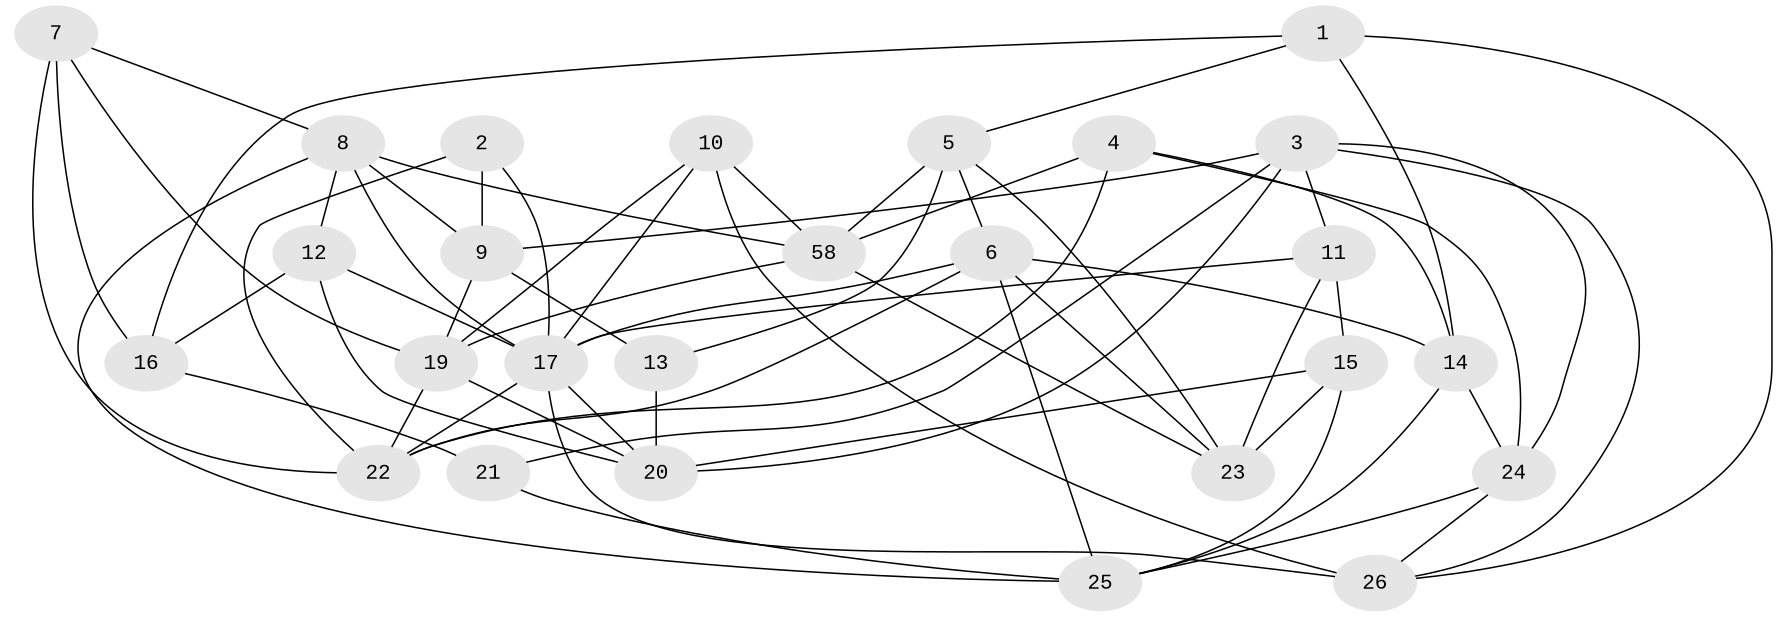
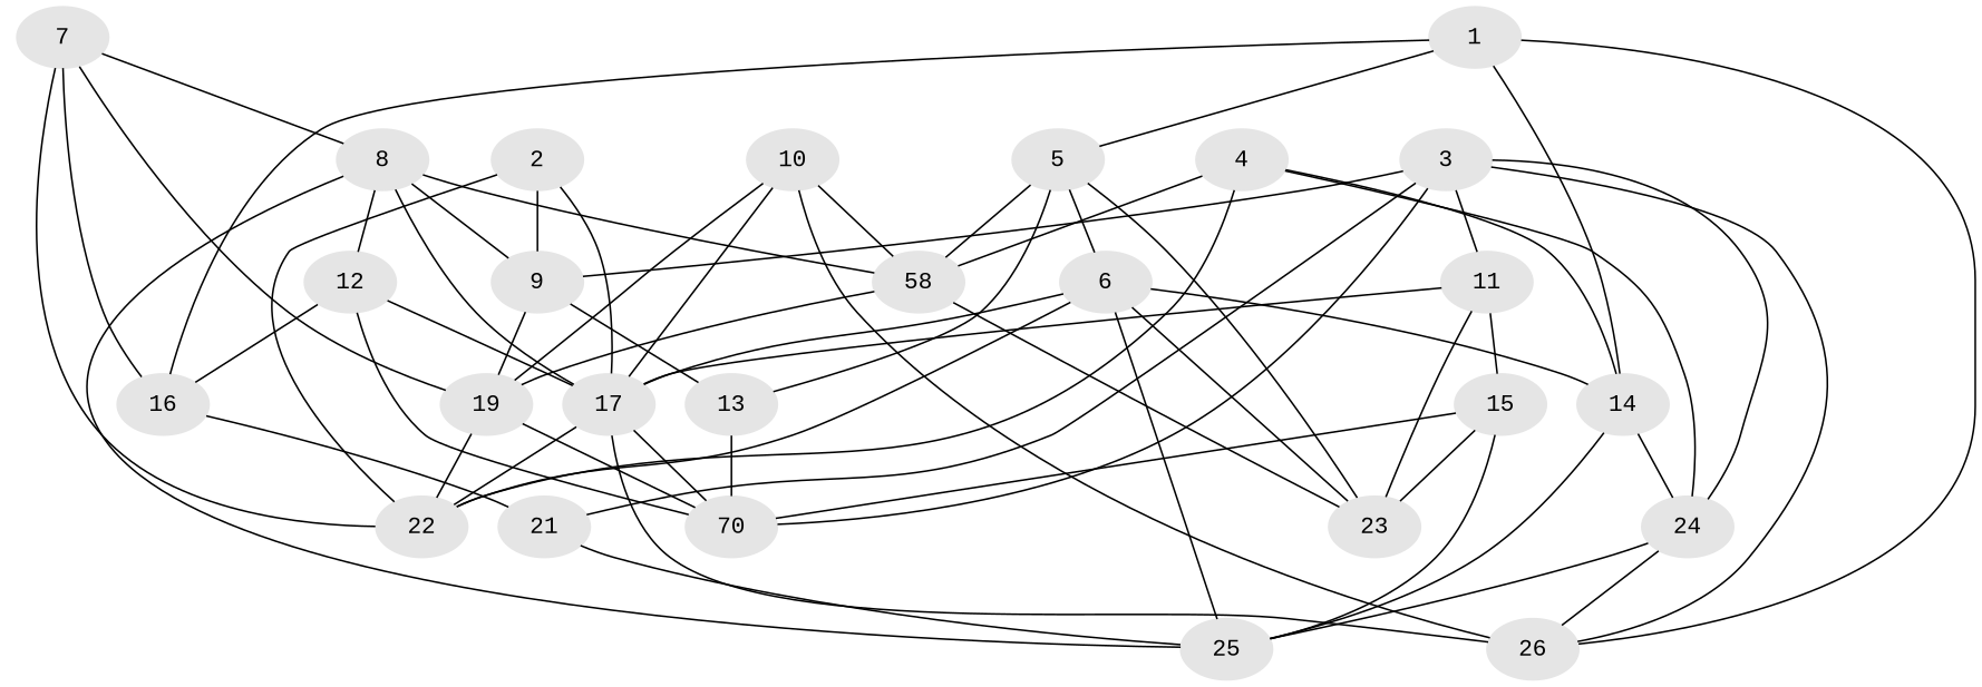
  graph {
    fontname="Liberation Mono"
    node [color=gray90 fontname="Liberation Mono" style=filled]
    edge [fontname="Liberation Mono" weight=1.0]
    1
    5
    14
    16
    26
    n6 [label=58]
    6
    13
    23
    24
    25
    21
    2
    9
    17
    22
    19
-   20
+   20 [label=70]
    3
    11
    15
    4
    7
    8
    12
    10
    1 -- 5
    1 -- 14
    1 -- 16
    1 -- 26
    5 -- n6
    5 -- 6
    5 -- 13 [weight=2.0]
    5 -- 23
    14 -- 24
    14 -- 25
    16 -- 21 [weight=2.0]
    n6 -- 23
    n6 -- 19
    6 -- 14
    6 -- 23
    6 -- 25
    6 -- 17
    6 -- 22
    13 -- 20
    24 -- 26
    24 -- 25
    21 -- 25
    2 -- 9
    2 -- 17
    2 -- 22
    9 -- 13
    9 -- 19
    17 -- 26 [weight=2.0]
    17 -- 22
    17 -- 20
    19 -- 22
    19 -- 20
    3 -- 26
    3 -- 24
    3 -- 21
    3 -- 9 [weight=2.0]
    3 -- 20
    3 -- 11 [weight=2.0]
    11 -- 23
    11 -- 17
    11 -- 15 [weight=2.0]
    15 -- 23 [weight=2.0]
    15 -- 25
    15 -- 20
    4 -- 14
    4 -- n6
    4 -- 24 [weight=2.0]
    4 -- 22 [weight=2.0]
    7 -- 16 [weight=2.0]
    7 -- 22 [weight=2.0]
    7 -- 19
    7 -- 8
    8 -- n6
    8 -- 25
    8 -- 9
    8 -- 17
    8 -- 12
    12 -- 16
    12 -- 17
    12 -- 20
    10 -- 26
    10 -- n6
    10 -- 17
    10 -- 19
  }
